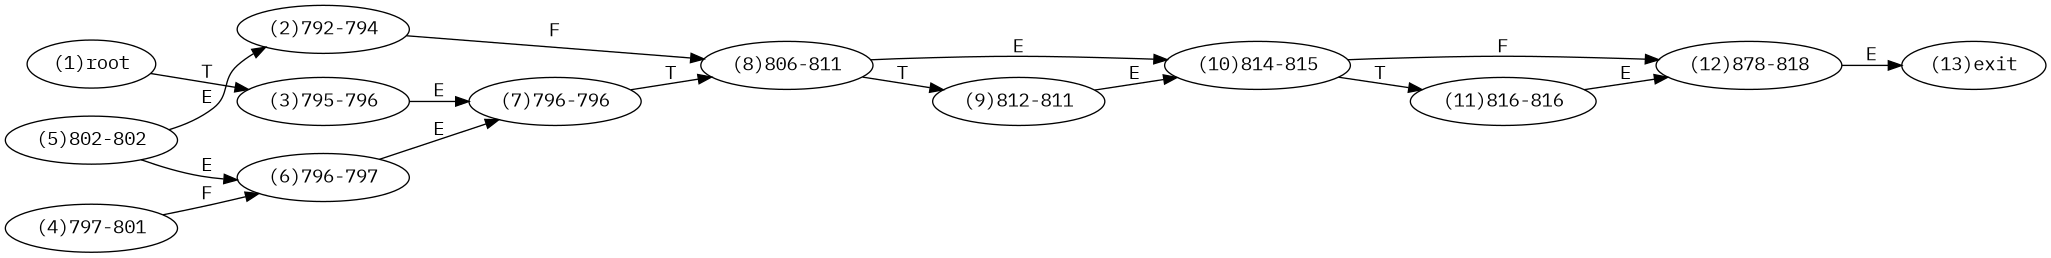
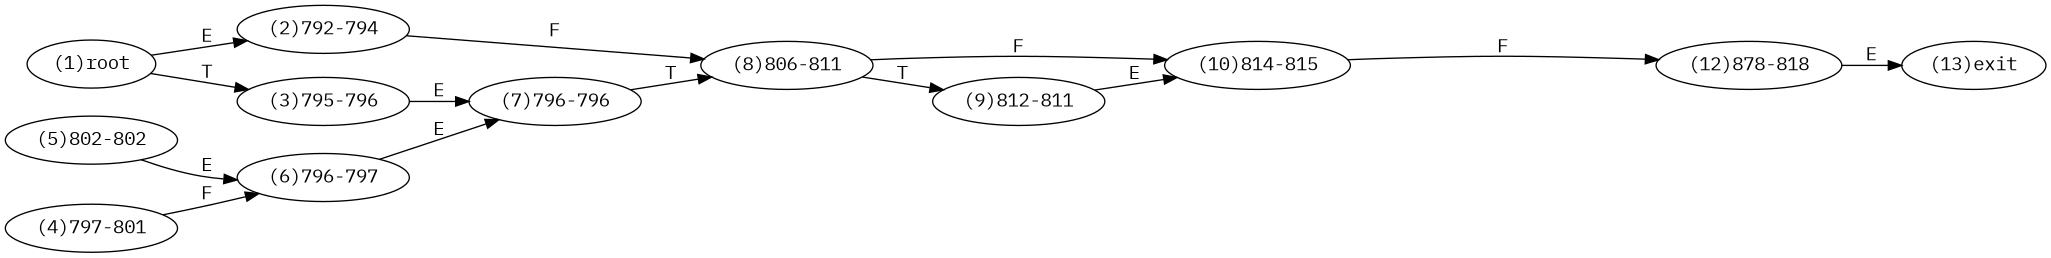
  digraph {
    fontname="IBM Plex Mono"
    rankdir=LR
    node [fontname="IBM Plex Mono"]
    edge [fontname="IBM Plex Mono"]
    n1 [label="(1)root"]
    n2 [label="(2)792-794"]
    n3 [label="(3)795-796"]
    n4 [label="(8)806-811"]
    n5 [label="(7)796-796"]
    n6 [label="(9)812-811"]
    n7 [label="(10)814-815"]
    n8 [label="(4)797-801"]
    n9 [label="(6)796-797"]
    n10 [label="(5)802-802"]
-   n11 [label="(11)816-816"]
    n12 [label="(12)878-818"]
    n13 [label="(13)exit"]
-   n10 -> n2 [label=E]
+   n1 -> n2 [label=E]
    n1 -> n3 [label=T]
    n2 -> n4 [label=F]
    n3 -> n5 [label=E]
    n4 -> n6 [label=T]
-   n4 -> n7 [label=E]
+   n4 -> n7 [label=F]
    n5 -> n4 [label=T]
    n6 -> n7 [label=E]
-   n7 -> n11 [label=T]
    n7 -> n12 [label=F]
    n8 -> n9 [label=F]
    n9 -> n5 [label=E]
    n10 -> n9 [label=E]
-   n11 -> n12 [label=E]
    n12 -> n13 [label=E]
  }
